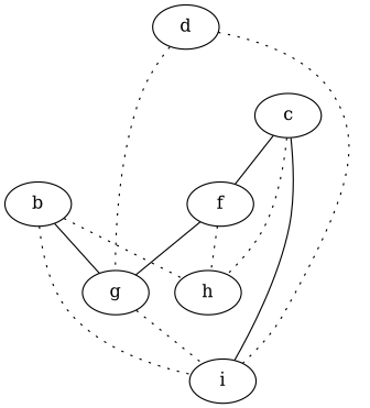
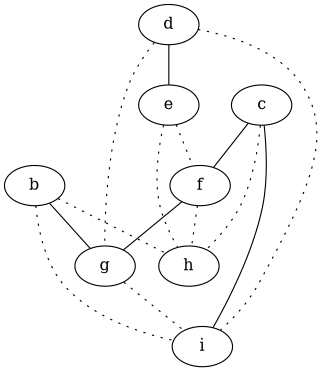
  graph {
    edge [style=dotted]
    b
    h
    i
    g
    c
    f
    d
+   e
    b -- h
    b -- i
    b -- g [style=""]
    g -- i
    c -- h
    c -- i [style=""]
    c -- f [style=""]
    f -- h
    f -- g [style=""]
    d -- i
    d -- g
+   d -- e [style=""]
+   e -- h
+   e -- f
  }
